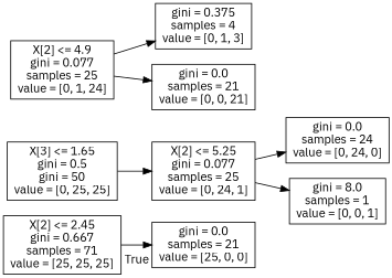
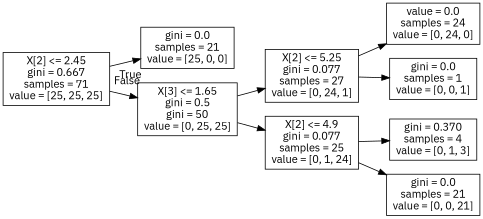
  digraph {
    fontname="IBM Plex Sans"
    rankdir=LR
    node [fontname="IBM Plex Sans" shape=box]
    edge [fontname="IBM Plex Sans"]
    n1 [label="X[2] <= 2.45\ngini = 0.667\nsamples = 71\nvalue = [25, 25, 25]"]
    n2 [label="gini = 0.0\nsamples = 21\nvalue = [25, 0, 0]"]
    n3 [label="X[3] <= 1.65\ngini = 0.5\ngini = 50\nvalue = [0, 25, 25]"]
-   n4 [label="X[2] <= 5.25\ngini = 0.077\nsamples = 25\nvalue = [0, 24, 1]"]
+   n4 [label="X[2] <= 5.25\ngini = 0.077\nsamples = 27\nvalue = [0, 24, 1]"]
    n5 [label="X[2] <= 4.9\ngini = 0.077\nsamples = 25\nvalue = [0, 1, 24]"]
-   n6 [label="gini = 0.0\nsamples = 24\nvalue = [0, 24, 0]"]
-   n7 [label="gini = 8.0\nsamples = 1\nvalue = [0, 0, 1]"]
-   n8 [label="gini = 0.375\nsamples = 4\nvalue = [0, 1, 3]"]
+   n6 [label="value = 0.0\nsamples = 24\nvalue = [0, 24, 0]"]
+   n7 [label="gini = 0.0\nsamples = 1\nvalue = [0, 0, 1]"]
+   n8 [label="gini = 0.370\nsamples = 4\nvalue = [0, 1, 3]"]
    n9 [label="gini = 0.0\nsamples = 21\nvalue = [0, 0, 21]"]
    n1 -> n2 [headlabel=True labelangle=45 labeldistance=2.5]
+   n1 -> n3 [headlabel=False labelangle=-45 labeldistance=2.5]
    n3 -> n4
+   n3 -> n5
    n4 -> n6
    n4 -> n7
    n5 -> n8
    n5 -> n9
  }
